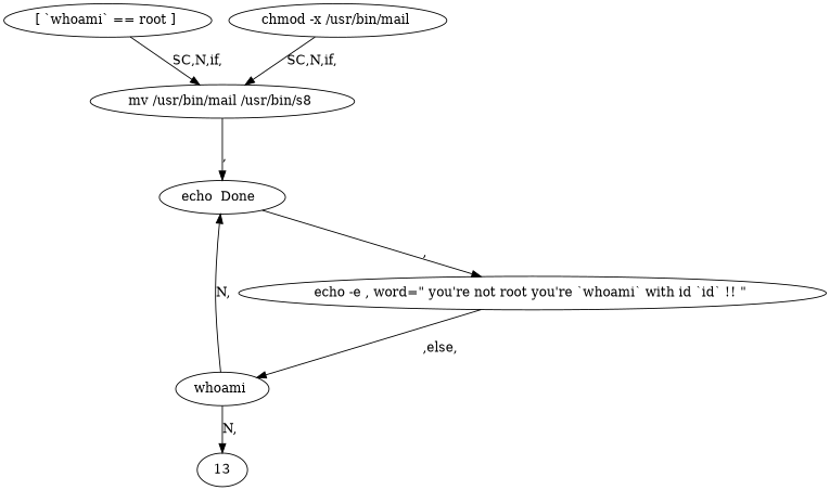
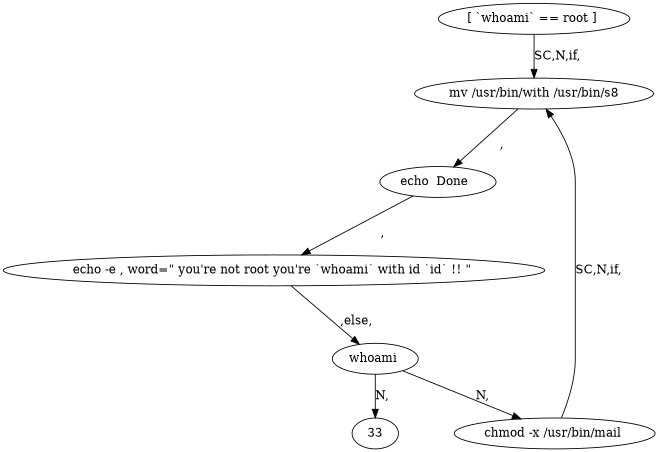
  digraph {
    n1 [label="[ `whoami` == root ] "]
-   n2 [label="mv /usr/bin/mail /usr/bin/s8 "]
+   n2 [label="mv /usr/bin/with /usr/bin/s8"]
    n3 [label="whoami "]
    n4 [label="chmod -x /usr/bin/mail "]
-   13
+   13 [label=33]
    n6 [label="echo  Done  "]
    n7 [label="echo -e , word=\" you're not root you're `whoami` with id `id` !! \" "]
    n1 -> n2 [label="SC,N,if,"]
    n2 -> n6 [label="\n,"]
-   n3 -> n6 [label="N,"]
+   n3 -> n4 [label="N,"]
    n3 -> 13 [label="N,"]
    n4 -> n2 [label="SC,N,if,"]
    n6 -> n7 [label="\n,"]
    n7 -> n3 [label="\n,else,"]
  }
